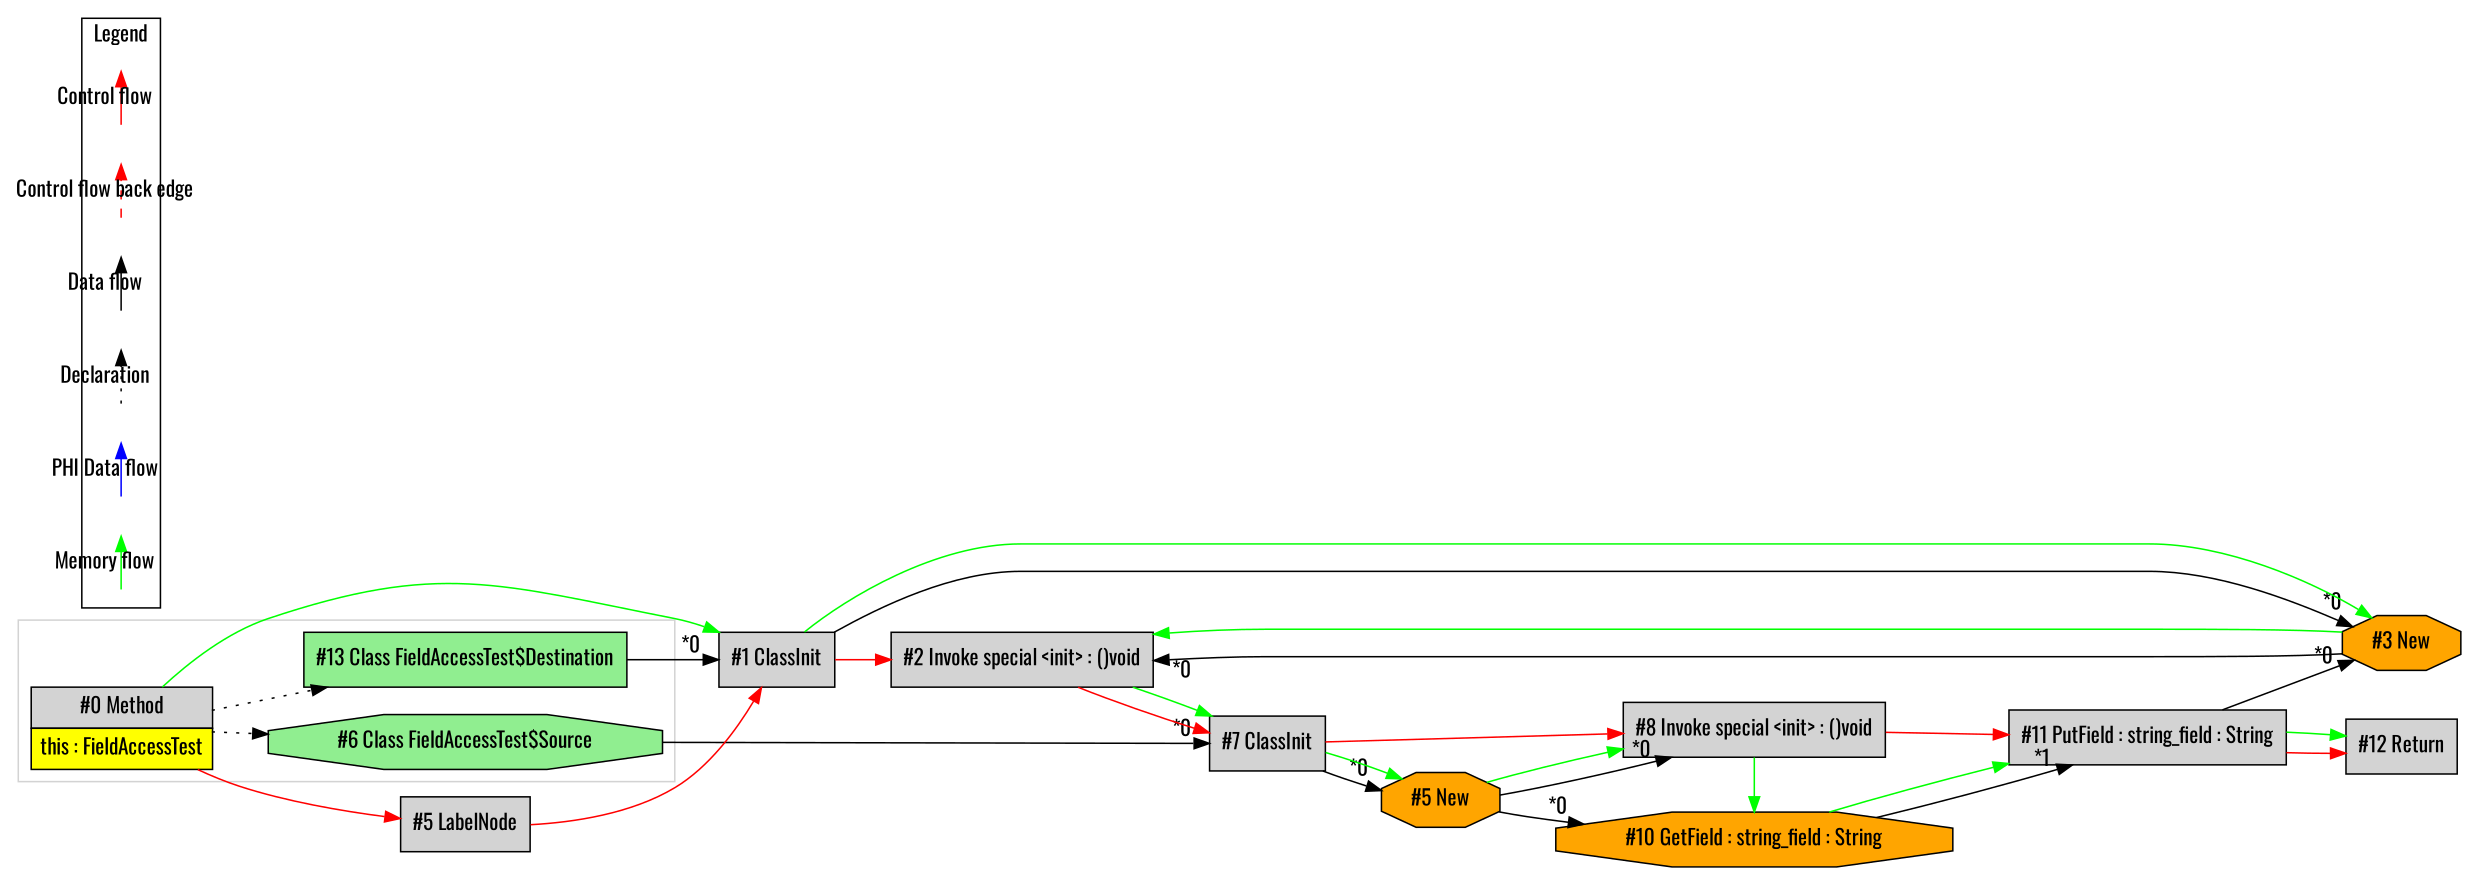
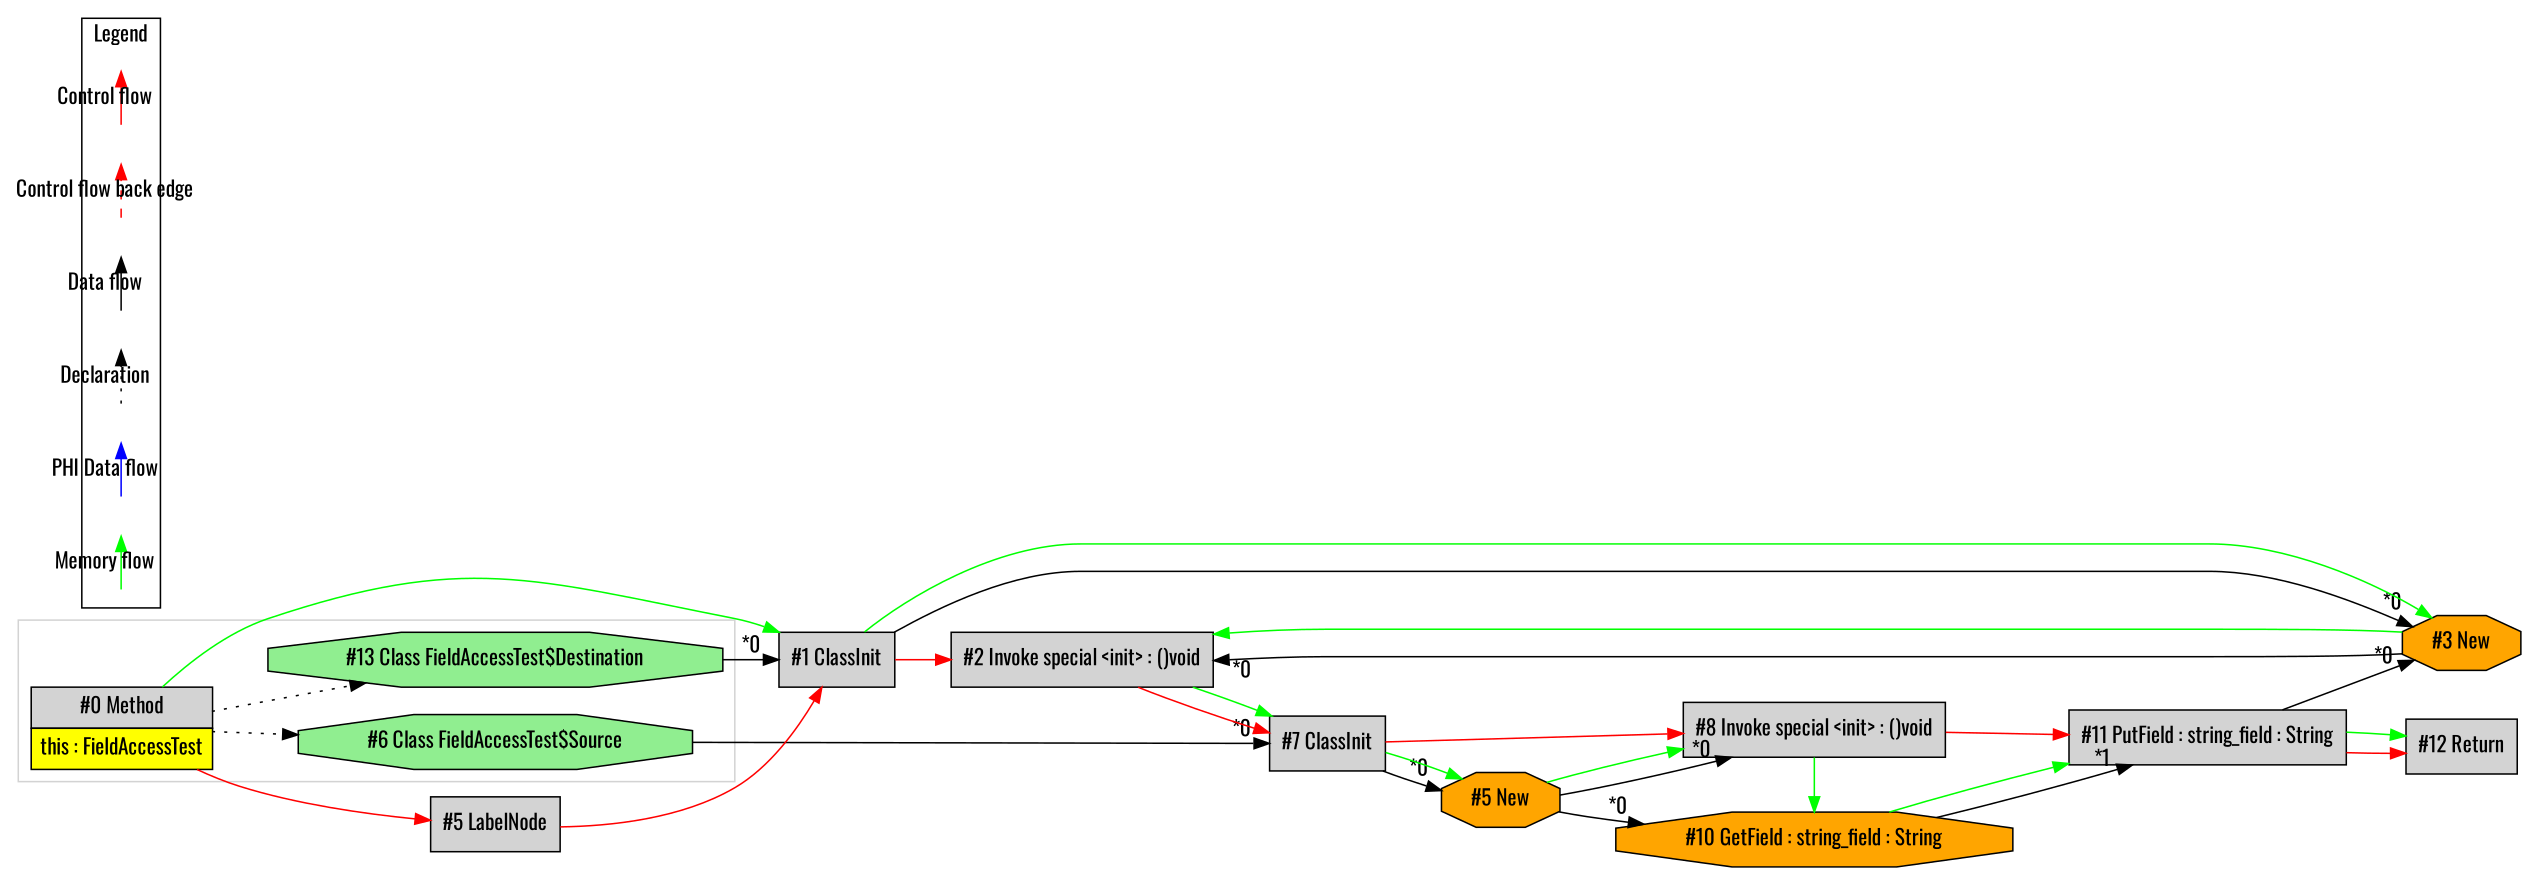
  digraph {
    fontname=Oswald
    ordering=in
    rankdir=LR
    node [fontname=Oswald shape=point style=filled]
    edge [fontname=Oswald labeldistance=2]
    n1 [fillcolor=lightgrey label=<<table border="0" cellborder="1" cellspacing="0" cellpadding="5"><tr><td colspan="1">#0 Method</td></tr><tr><td port="prj4" bgcolor="yellow">this : FieldAccessTest</td></tr></table>> margin=0 shape=none]
-   n2 [fillcolor=lightgreen label="#13 Class FieldAccessTest$Destination" shape=box]
+   n2 [fillcolor=lightgreen label="#13 Class FieldAccessTest$Destination" shape=octagon]
    n3 [fillcolor=lightgreen label="#6 Class FieldAccessTest$Source" shape=octagon]
    c0 [style=invis]
    c1 [style=invis]
    c2 [style=invis]
    c3 [style=invis]
    d0 [style=invis]
    d1 [style=invis]
    d2 [style=invis]
    d3 [style=invis]
    d4 [style=invis]
    d5 [style=invis]
    d6 [style=invis]
    d7 [style=invis]
    n16 [fillcolor=lightgrey label="#1 ClassInit" shape=box]
    n17 [fillcolor=lightgrey label="#5 LabelNode" shape=box]
    n18 [fillcolor=lightgrey label="#7 ClassInit" shape=box]
    n19 [fillcolor=lightgrey label="#2 Invoke special <init> : ()void" shape=box]
    n20 [fillcolor=orange label="#3 New" shape=octagon]
    n21 [fillcolor=lightgrey label="#8 Invoke special <init> : ()void" shape=box]
    n22 [fillcolor=orange label="#5 New" shape=octagon]
    n23 [fillcolor=lightgrey label="#11 PutField : string_field : String" shape=box]
    n24 [fillcolor=lightgrey label="#12 Return" shape=box]
    n25 [fillcolor=orange label="#10 GetField : string_field : String" shape=octagon]
    subgraph cluster_1 {
      color=lightgray
      n1
      n2
      n3
    }
    subgraph cluster_2 {
      label=Legend
      subgraph sub_3 {
        label=Legend
        rank=same
        c0
        c1
        c2
        c3
        d0
        d1
        d2
        d3
        d4
        d5
        d6
        d7
      }
    }
    n1 -> n2 [style=dotted labeldistance=""]
    n1 -> n3 [style=dotted labeldistance=""]
    n1 -> n16 [color=green constraint=false]
    n1 -> n17 [color=red fontcolor=red]
    n2 -> n16 [headlabel="*0"]
    n3 -> n18 [headlabel="*0"]
    c0 -> c1 [color=red label="Control flow" style=solid labeldistance=""]
    c2 -> c3 [color=red label="Control flow back edge" style=dashed labeldistance=""]
    d0 -> d1 [label="Data flow" labeldistance=""]
    d2 -> d3 [label=Declaration style=dotted labeldistance=""]
    d4 -> d5 [color=blue label="PHI Data flow" labeldistance=""]
    d6 -> d7 [color=green label="Memory flow" labeldistance=""]
    n16 -> n19 [color=red fontcolor=red]
    n16 -> n20 [headlabel="*0"]
    n16 -> n20 [color=green constraint=false]
    n17 -> n16 [color=red fontcolor=red]
    n18 -> n21 [color=red fontcolor=red]
    n18 -> n22 [headlabel="*0"]
    n18 -> n22 [color=green constraint=false]
    n19 -> n18 [color=red fontcolor=red]
    n19 -> n18 [color=green constraint=false]
    n20 -> n19 [headlabel="*0"]
    n20 -> n19 [color=green constraint=false]
    n21 -> n23 [color=red fontcolor=red]
    n21 -> n25 [color=green constraint=false]
    n22 -> n21 [headlabel="*0"]
    n22 -> n21 [color=green constraint=false]
    n22 -> n25 [headlabel="*0"]
    n23 -> n20 [headlabel="*0"]
    n23 -> n24 [color=red fontcolor=red]
    n23 -> n24 [color=green constraint=false]
    n25 -> n23 [headlabel="*1"]
    n25 -> n23 [color=green constraint=false]
  }
